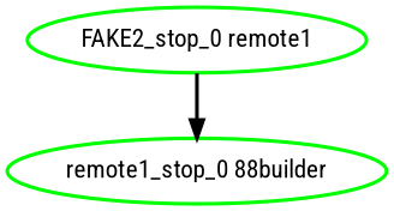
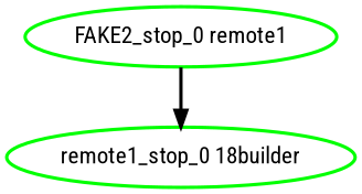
  digraph {
    fontname="Roboto Condensed"
    node [color=green fontcolor=black style=bold fontname="Roboto Condensed"]
    "FAKE2_stop_0 remote1"
-   "remote1_stop_0 18builder" [label="remote1_stop_0 88builder"]
+   "remote1_stop_0 18builder"
    "FAKE2_stop_0 remote1" -> "remote1_stop_0 18builder" [style=bold fontname="Roboto Condensed"]
  }
